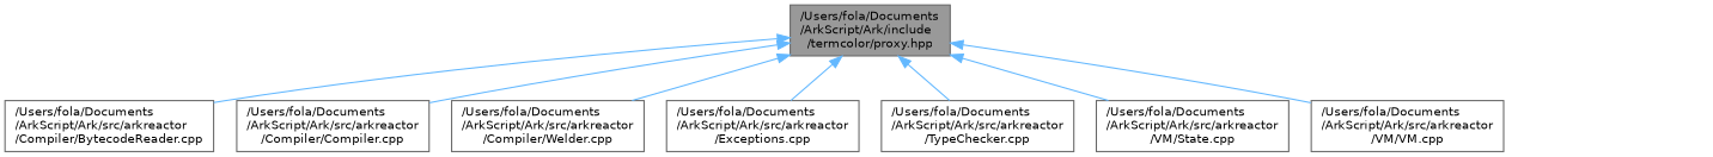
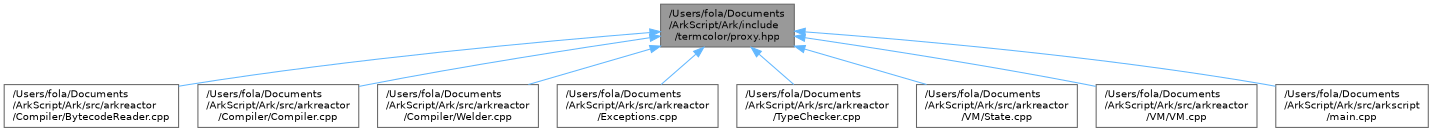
  digraph {
    node [color=grey40 fillcolor=white fontname=Helvetica fontsize=10 shape=box style=filled]
    edge [color=steelblue1 dir=back fontname=Helvetica fontsize=10 labelfontname=Helvetica labelfontsize=10 style=solid]
    n1 [color=gray40 fillcolor=grey60 fontcolor=black height=0.2 label="/Users/fola/Documents\l/ArkScript/Ark/include\l/termcolor/proxy.hpp" width=0.4]
    n2 [height=0.2 label="/Users/fola/Documents\l/ArkScript/Ark/src/arkreactor\l/Compiler/BytecodeReader.cpp" width=0.4]
    n3 [height=0.2 label="/Users/fola/Documents\l/ArkScript/Ark/src/arkreactor\l/Compiler/Compiler.cpp" width=0.4]
    n4 [height=0.2 label="/Users/fola/Documents\l/ArkScript/Ark/src/arkreactor\l/Compiler/Welder.cpp" width=0.4]
    n5 [height=0.2 label="/Users/fola/Documents\l/ArkScript/Ark/src/arkreactor\l/Exceptions.cpp" width=0.4]
    n6 [height=0.2 label="/Users/fola/Documents\l/ArkScript/Ark/src/arkreactor\l/TypeChecker.cpp" width=0.4]
    n7 [height=0.2 label="/Users/fola/Documents\l/ArkScript/Ark/src/arkreactor\l/VM/State.cpp" width=0.4]
    n8 [height=0.2 label="/Users/fola/Documents\l/ArkScript/Ark/src/arkreactor\l/VM/VM.cpp" width=0.4]
+   n9 [height=0.2 label="/Users/fola/Documents\l/ArkScript/Ark/src/arkscript\l/main.cpp" width=0.4]
    n1 -> n2
    n1 -> n3
    n1 -> n4
    n1 -> n5
    n1 -> n6
    n1 -> n7
    n1 -> n8
+   n1 -> n9
  }
